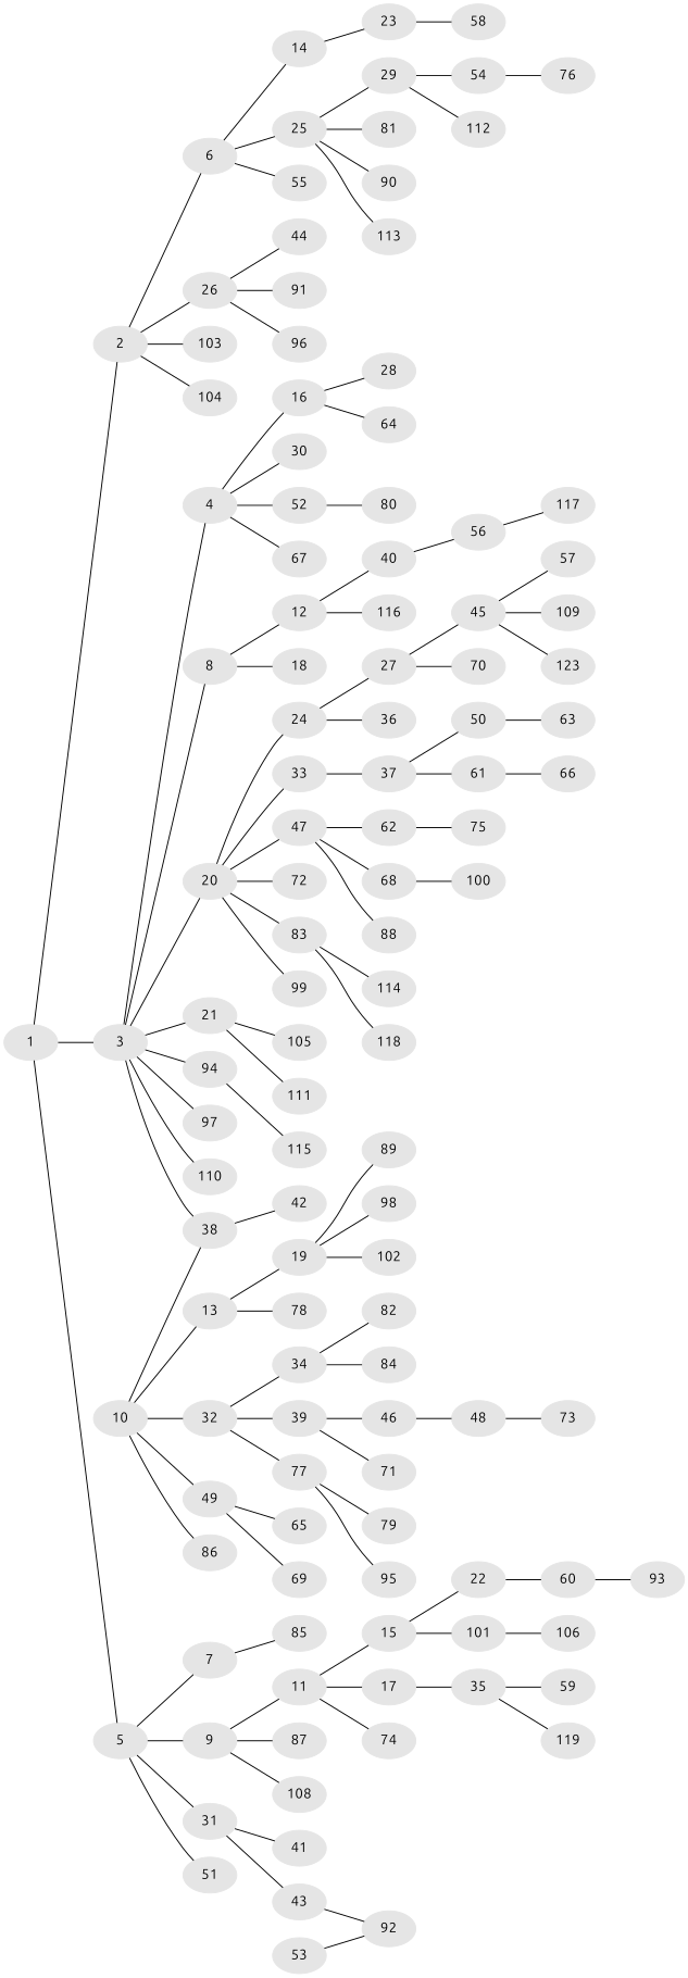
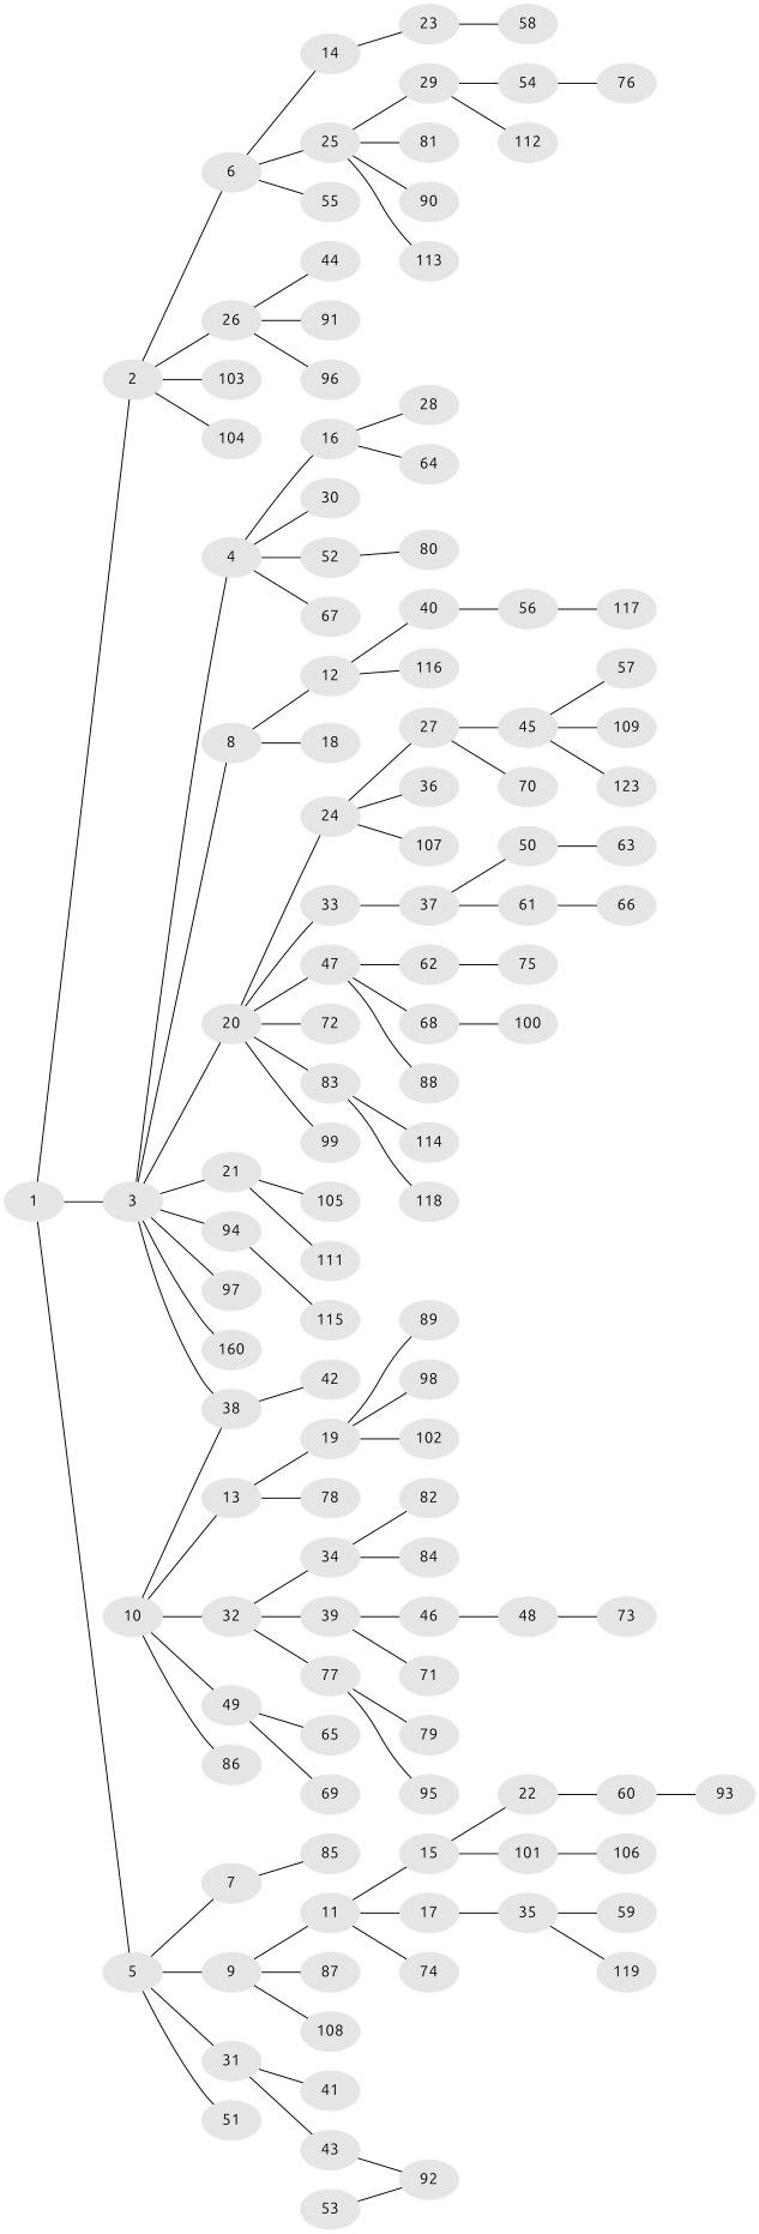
  graph {
    fontname=Ubuntu
    rankdir=LR
    node [color=gray90 fontname=Ubuntu style=filled]
    edge [fontname=Ubuntu]
    1
    2
    3
    5
    6
    26
    103
    104
    4
    8
    20
    21
    94
    97
-   110
+   110 [label=160]
    38
    7
    9
    31
    51
    14
    25
    55
    44
    91
    96
    16
    30
    52
    67
    12
    18
    10
    13
    32
    49
    86
    24
    33
    47
    72
    83
    99
    105
    111
    115
    28
    64
    80
    85
    11
    87
    108
    41
    43
    23
    29
    81
    90
    113
    40
    116
    15
    17
    74
    19
    78
    34
    39
    77
    42
    65
    69
    22
    101
    35
    56
    89
    98
    102
    58
    60
    106
    59
    119
    27
    36
+   107
    37
    62
    68
    88
    114
    118
    93
    45
    70
    54
    112
    57
    109
    n102 [label=123]
    76
    92
    82
    84
    46
    71
    79
    95
    50
    61
    63
    66
    48
    117
    53
    73
    75
    100
    1 -- 2
    1 -- 3
    1 -- 5
    2 -- 6
    2 -- 26
    2 -- 103
    2 -- 104
    3 -- 4
    3 -- 8
    3 -- 20
    3 -- 21
    3 -- 94
    3 -- 97
    3 -- 110
    3 -- 38
    5 -- 7
    5 -- 9
    5 -- 31
    5 -- 51
    6 -- 14
    6 -- 25
    6 -- 55
    26 -- 44
    26 -- 91
    26 -- 96
    4 -- 16
    4 -- 30
    4 -- 52
    4 -- 67
    8 -- 12
    8 -- 18
    20 -- 24
    20 -- 33
    20 -- 47
    20 -- 72
    20 -- 83
    20 -- 99
    21 -- 105
    21 -- 111
    94 -- 115
    38 -- 42
    7 -- 85
    9 -- 11
    9 -- 87
    9 -- 108
    31 -- 41
    31 -- 43
    14 -- 23
    25 -- 29
    25 -- 81
    25 -- 90
    25 -- 113
    16 -- 28
    16 -- 64
    52 -- 80
    12 -- 40
    12 -- 116
    10 -- 38
    10 -- 13
    10 -- 32
    10 -- 49
    10 -- 86
    13 -- 19
    13 -- 78
    32 -- 34
    32 -- 39
    32 -- 77
    49 -- 65
    49 -- 69
    24 -- 27
    24 -- 36
+   24 -- 107
    33 -- 37
    47 -- 62
    47 -- 68
    47 -- 88
    83 -- 114
    83 -- 118
    11 -- 15
    11 -- 17
    11 -- 74
    43 -- 92
    23 -- 58
    29 -- 54
    29 -- 112
    40 -- 56
    15 -- 22
    15 -- 101
    17 -- 35
    19 -- 89
    19 -- 98
    19 -- 102
    34 -- 82
    34 -- 84
    39 -- 46
    39 -- 71
    77 -- 79
    77 -- 95
    22 -- 60
    101 -- 106
    35 -- 59
    35 -- 119
    56 -- 117
    60 -- 93
    27 -- 45
    27 -- 70
    37 -- 50
    37 -- 61
    62 -- 75
    68 -- 100
    45 -- 57
    45 -- 109
    45 -- n102
    54 -- 76
    46 -- 48
    50 -- 63
    61 -- 66
    48 -- 73
    53 -- 92
  }
